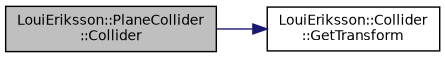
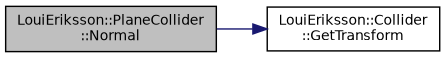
  digraph {
    rankdir=LR
    node [color=black fontname=Helvetica fontsize=10 shape=record style=filled]
-   n1 [fillcolor=grey75 fontcolor=black height=0.2 label="LouiEriksson::PlaneCollider\l::Collider" width=0.4]
+   n1 [fillcolor=grey75 fontcolor=black height=0.2 label="LouiEriksson::PlaneCollider\l::Normal" width=0.4]
    n2 [fillcolor=white height=0.2 label="LouiEriksson::Collider\l::GetTransform" width=0.4]
    n1 -> n2 [color=midnightblue fontname=Helvetica fontsize=10 labelfontname=Helvetica labelfontsize=10 style=solid]
  }
